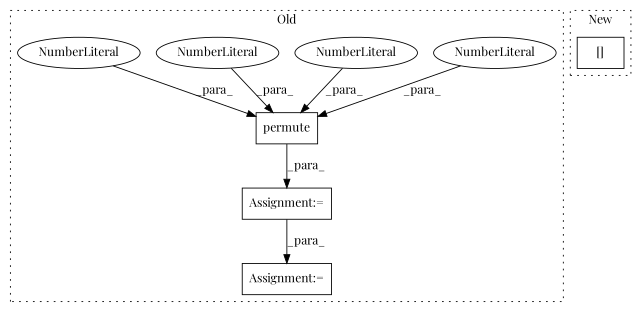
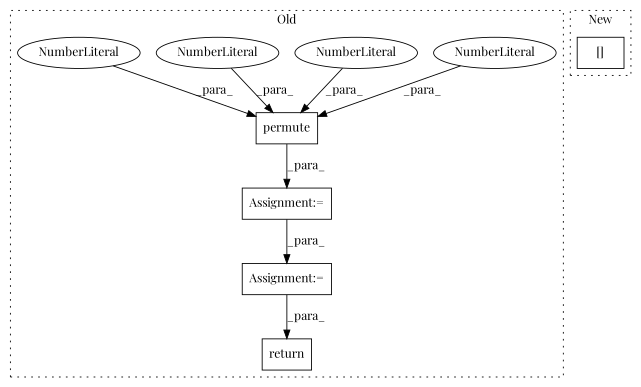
  digraph {
    fontname="Playfair Display"
    node [a=34 l=1 shape=box fontname="Playfair Display"]
    edge [fontname="Playfair Display"]
    n1 [a=32 l="8,1" label=permute s="3780,3795"]
    n2 [label=NumberLiteral s=3788 shape=ellipse]
    n3 [label=NumberLiteral s=3792 shape=ellipse]
    n4 [label=NumberLiteral s=3794 shape=ellipse]
    n5 [a=7 label="Assignment:=" s=3867]
    n6 [label=NumberLiteral s=3790 shape=ellipse]
    n7 [a=7 label="Assignment:=" s=3813]
+   n8 [a=41 l=7 label=return s=3908]
    n9 [a=2 l="14,1" label="[]" s="824,852"]
    subgraph cluster_1 {
      label=Old
      style=dotted
      n1
      n2
      n3
      n4
      n5
      n6
      n7
+     n8
    }
    subgraph cluster_2 {
      label=New
      style=dotted
      n9
    }
    n1 -> n7 [label=_para_]
    n2 -> n1 [label=_para_]
    n3 -> n1 [label=_para_]
    n4 -> n1 [label=_para_]
+   n5 -> n8 [label=_para_]
    n6 -> n1 [label=_para_]
    n7 -> n5 [label=_para_]
  }
